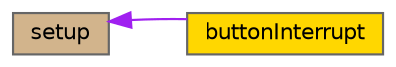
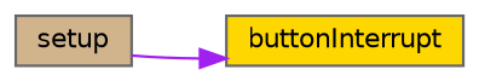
  digraph {
    rankdir=RL
    node [fontname=Helvetica fontsize=10 shape=box style=filled]
    n1 [color=gray40 fillcolor=gold fontcolor=black height=0.2 label=buttonInterrupt width=0.4]
    n2 [color=grey40 fillcolor=tan height=0.2 label=setup width=0.4]
-   n2 -> n1 [color=purple dir=back fontname=Helvetica fontsize=10 labelfontname=Helvetica labelfontsize=10 style=solid]
+   n1 -> n2 [color=purple dir=back fontname=Helvetica fontsize=10 labelfontname=Helvetica labelfontsize=10 style=solid]
  }
